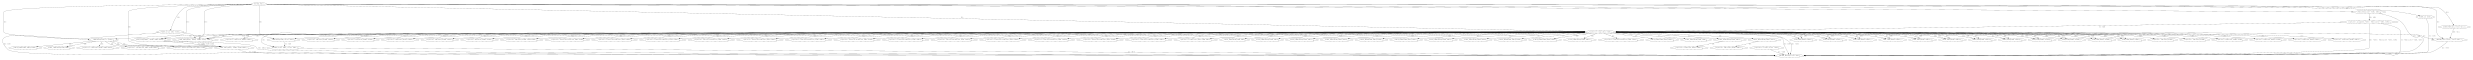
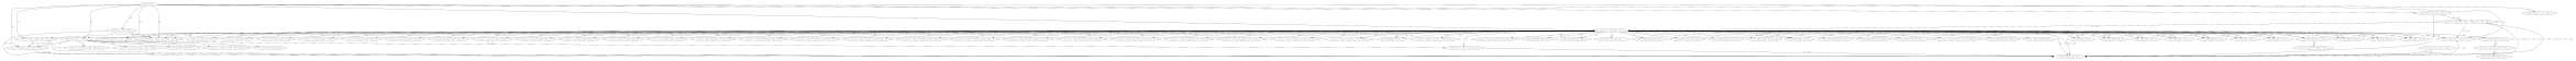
  digraph {
    fontname="Liberation Mono"
    node [fontname="Liberation Mono"]
    edge [fontname="Liberation Mono"]
    n1 [label=<(METHOD,FUN1)<SUB>1</SUB>>]
    n2 [label=<(PARAM,struct VAR2 *VAR3)<SUB>1</SUB>>]
-   n3 [label=<(PARAM,int VAR4)<SUB>2</SUB>>]
    n4 [label=<(FUN3,FUN3(&amp;VAR7, &amp;VAR8, &amp;VAR5-&gt;VAR9, VAR3))<SUB>8</SUB>>]
    n5 [label=<(FUN7,FUN7(VAR22, &amp;VAR5-&gt;VAR9.VAR23))<SUB>30</SUB>>]
    n6 [label=<(&lt;operator&gt;.logicalNot,!VAR5)<SUB>6</SUB>>]
    n7 [label=<(IDENTIFIER,VAR4,if (VAR4))<SUB>32</SUB>>]
    n8 [label=<(IDENTIFIER,VAR5,return VAR5;)<SUB>35</SUB>>]
    n9 [label=<(FUN2,FUN2(sizeof *VAR5, VAR6))<SUB>4</SUB>>]
    n10 [label=<(RETURN,return NULL;,return NULL;)<SUB>7</SUB>>]
    n11 [label=<(FUN7,FUN7(VAR24, &amp;VAR5-&gt;VAR9.VAR23))<SUB>33</SUB>>]
    n12 [label=<(IDENTIFIER,NULL,return NULL;)<SUB>7</SUB>>]
    n13 [label=<(METHOD_RETURN,struct VAR1)<SUB>1</SUB>>]
    n14 [label=<(FUN4,FUN4(&amp;VAR5-&gt;VAR10))<SUB>9</SUB>>]
    n15 [label=<(FUN4,FUN4(&amp;VAR5-&gt;VAR11))<SUB>10</SUB>>]
    n16 [label=<(FUN4,FUN4(&amp;VAR5-&gt;VAR12))<SUB>11</SUB>>]
    n17 [label=<(FUN4,FUN4(&amp;VAR5-&gt;VAR13))<SUB>12</SUB>>]
    n18 [label=<(FUN4,FUN4(&amp;VAR5-&gt;VAR14))<SUB>13</SUB>>]
    n19 [label=<(FUN4,FUN4(&amp;VAR5-&gt;VAR15))<SUB>15</SUB>>]
    n20 [label=<(FUN5,FUN5(&amp;VAR5-&gt;VAR16))<SUB>18</SUB>>]
    n21 [label=<(FUN6,FUN6(&amp;VAR5-&gt;VAR17))<SUB>20</SUB>>]
    n22 [label=<(FUN6,FUN6(&amp;VAR5-&gt;VAR18))<SUB>21</SUB>>]
    n23 [label=<(FUN6,FUN6(&amp;VAR5-&gt;VAR19))<SUB>22</SUB>>]
    n24 [label=<(FUN6,FUN6(&amp;VAR5-&gt;VAR20))<SUB>23</SUB>>]
    n25 [label=<(FUN6,FUN6(&amp;VAR5-&gt;VAR21))<SUB>25</SUB>>]
    n26 [label=<(RETURN,return VAR5;,return VAR5;)<SUB>35</SUB>>]
    n27 [label=<(&lt;operator&gt;.addressOf,&amp;VAR7)<SUB>8</SUB>>]
    n28 [label=<(&lt;operator&gt;.addressOf,&amp;VAR8)<SUB>8</SUB>>]
    n29 [label=<(&lt;operator&gt;.addressOf,&amp;VAR5-&gt;VAR9)<SUB>8</SUB>>]
    n30 [label=<(&lt;operator&gt;.addressOf,&amp;VAR5-&gt;VAR10)<SUB>9</SUB>>]
    n31 [label=<(&lt;operator&gt;.addressOf,&amp;VAR5-&gt;VAR12)<SUB>11</SUB>>]
    n32 [label=<(&lt;operator&gt;.addressOf,&amp;VAR5-&gt;VAR13)<SUB>12</SUB>>]
    n33 [label=<(&lt;operator&gt;.addressOf,&amp;VAR5-&gt;VAR14)<SUB>13</SUB>>]
    n34 [label=<(&lt;operator&gt;.addressOf,&amp;VAR5-&gt;VAR15)<SUB>15</SUB>>]
    n35 [label=<(&lt;operator&gt;.addressOf,&amp;VAR5-&gt;VAR16)<SUB>18</SUB>>]
    n36 [label=<(&lt;operator&gt;.addressOf,&amp;VAR5-&gt;VAR18)<SUB>21</SUB>>]
    n37 [label=<(&lt;operator&gt;.addressOf,&amp;VAR5-&gt;VAR19)<SUB>22</SUB>>]
    n38 [label=<(&lt;operator&gt;.addressOf,&amp;VAR5-&gt;VAR21)<SUB>25</SUB>>]
    n39 [label=<(&lt;operator&gt;.addressOf,&amp;VAR5-&gt;VAR9.VAR23)<SUB>30</SUB>>]
    n40 [label=<(&lt;operator&gt;.indirectFieldAccess,VAR5-&gt;VAR9)<SUB>8</SUB>>]
    n41 [label=<(&lt;operator&gt;.indirectFieldAccess,VAR5-&gt;VAR10)<SUB>9</SUB>>]
    n42 [label=<(&lt;operator&gt;.indirectFieldAccess,VAR5-&gt;VAR11)<SUB>10</SUB>>]
    n43 [label=<(&lt;operator&gt;.indirectFieldAccess,VAR5-&gt;VAR12)<SUB>11</SUB>>]
    n44 [label=<(&lt;operator&gt;.indirectFieldAccess,VAR5-&gt;VAR13)<SUB>12</SUB>>]
    n45 [label=<(&lt;operator&gt;.indirectFieldAccess,VAR5-&gt;VAR14)<SUB>13</SUB>>]
    n46 [label=<(&lt;operator&gt;.indirectFieldAccess,VAR5-&gt;VAR15)<SUB>15</SUB>>]
    n47 [label=<(&lt;operator&gt;.indirectFieldAccess,VAR5-&gt;VAR16)<SUB>18</SUB>>]
    n48 [label=<(&lt;operator&gt;.indirectFieldAccess,VAR5-&gt;VAR17)<SUB>20</SUB>>]
    n49 [label=<(&lt;operator&gt;.indirectFieldAccess,VAR5-&gt;VAR18)<SUB>21</SUB>>]
    n50 [label=<(&lt;operator&gt;.indirectFieldAccess,VAR5-&gt;VAR19)<SUB>22</SUB>>]
    n51 [label=<(&lt;operator&gt;.indirectFieldAccess,VAR5-&gt;VAR20)<SUB>23</SUB>>]
    n52 [label=<(&lt;operator&gt;.indirectFieldAccess,VAR5-&gt;VAR21)<SUB>25</SUB>>]
    n53 [label=<(&lt;operator&gt;.fieldAccess,VAR5-&gt;VAR9.VAR23)<SUB>30</SUB>>]
    n54 [label=<(FIELD_IDENTIFIER,VAR9,VAR9)<SUB>8</SUB>>]
    n55 [label=<(FIELD_IDENTIFIER,VAR10,VAR10)<SUB>9</SUB>>]
    n56 [label=<(FIELD_IDENTIFIER,VAR11,VAR11)<SUB>90</SUB>>]
    n57 [label=<(FIELD_IDENTIFIER,VAR12,VAR12)<SUB>11</SUB>>]
    n58 [label=<(FIELD_IDENTIFIER,VAR13,VAR13)<SUB>12</SUB>>]
    n59 [label=<(FIELD_IDENTIFIER,VAR14,VAR14)<SUB>13</SUB>>]
    n60 [label=<(FIELD_IDENTIFIER,VAR15,VAR15)<SUB>15</SUB>>]
    n61 [label=<(FIELD_IDENTIFIER,VAR16,VAR16)<SUB>18</SUB>>]
    n62 [label=<(FIELD_IDENTIFIER,VAR17,VAR17)<SUB>20</SUB>>]
    n63 [label=<(FIELD_IDENTIFIER,VAR18,VAR18)<SUB>21</SUB>>]
    n64 [label=<(FIELD_IDENTIFIER,VAR19,VAR19)<SUB>22</SUB>>]
    n65 [label=<(FIELD_IDENTIFIER,VAR20,VAR20)<SUB>23</SUB>>]
    n66 [label=<(FIELD_IDENTIFIER,VAR21,VAR21)<SUB>25</SUB>>]
    n67 [label=<(&lt;operator&gt;.indirectFieldAccess,VAR5-&gt;VAR9)<SUB>30</SUB>>]
    n68 [label=<(FIELD_IDENTIFIER,VAR23,VAR23)<SUB>30</SUB>>]
    n69 [label=<(FIELD_IDENTIFIER,VAR9,VAR9)<SUB>30</SUB>>]
    n70 [label=<(&lt;operator&gt;.addressOf,&amp;VAR5-&gt;VAR9.VAR23)<SUB>33</SUB>>]
    n71 [label=<(&lt;operator&gt;.fieldAccess,VAR5-&gt;VAR9.VAR23)<SUB>33</SUB>>]
    n72 [label=<(&lt;operator&gt;.indirectFieldAccess,VAR5-&gt;VAR9)<SUB>33</SUB>>]
    n73 [label=<(FIELD_IDENTIFIER,VAR23,VAR23)<SUB>33</SUB>>]
    n74 [label=<(FIELD_IDENTIFIER,VAR9,VAR9)<SUB>33</SUB>>]
    n75 [label=<(&lt;operator&gt;.assignment,*VAR5 = FUN2(sizeof *VAR5, VAR6))<SUB>4</SUB>>]
    n76 [label=<(&lt;operator&gt;.addressOf,&amp;VAR5-&gt;VAR11)<SUB>10</SUB>>]
    n77 [label=<(&lt;operator&gt;.addressOf,&amp;VAR5-&gt;VAR17)<SUB>20</SUB>>]
    n78 [label=<(&lt;operator&gt;.sizeOf,sizeof *VAR5)<SUB>4</SUB>>]
    n1 -> n2 [label="DDG: "]
-   n1 -> n3 [label="DDG: "]
    n1 -> n4 [label="DDG: "]
    n1 -> n5 [label="DDG: "]
    n1 -> n6 [label="DDG: "]
    n1 -> n7 [label="DDG: "]
    n1 -> n8 [label="DDG: "]
    n1 -> n9 [label="DDG: "]
    n1 -> n10 [label="DDG: "]
    n1 -> n11 [label="DDG: "]
    n1 -> n12 [label="DDG: "]
    n2 -> n4 [label="DDG: VAR3"]
    n2 -> n13 [label="DDG: VAR3"]
-   n3 -> n13 [label="DDG: VAR4"]
    n5 -> n11 [label="DDG: &amp;VAR5-&gt;VAR9.VAR23"]
    n5 -> n13 [label="DDG: VAR22"]
    n6 -> n4 [label="DDG: VAR5"]
    n6 -> n4 [label="CDG: "]
    n6 -> n5 [label="CDG: "]
    n6 -> n7 [label="CDG: "]
    n6 -> n8 [label="DDG: VAR5"]
    n6 -> n10 [label="CDG: "]
    n6 -> n13 [label="DDG: VAR5"]
    n6 -> n13 [label="DDG: !VAR5"]
    n6 -> n14 [label="DDG: VAR5"]
    n6 -> n14 [label="CDG: "]
    n6 -> n15 [label="DDG: VAR5"]
    n6 -> n15 [label="CDG: "]
    n6 -> n16 [label="DDG: VAR5"]
    n6 -> n16 [label="CDG: "]
    n6 -> n17 [label="DDG: VAR5"]
    n6 -> n17 [label="CDG: "]
    n6 -> n18 [label="DDG: VAR5"]
    n6 -> n18 [label="CDG: "]
    n6 -> n19 [label="DDG: VAR5"]
    n6 -> n19 [label="CDG: "]
    n6 -> n20 [label="DDG: VAR5"]
    n6 -> n20 [label="CDG: "]
    n6 -> n21 [label="DDG: VAR5"]
    n6 -> n21 [label="CDG: "]
    n6 -> n22 [label="DDG: VAR5"]
    n6 -> n22 [label="CDG: "]
    n6 -> n23 [label="DDG: VAR5"]
    n6 -> n23 [label="CDG: "]
    n6 -> n24 [label="DDG: VAR5"]
    n6 -> n24 [label="CDG: "]
    n6 -> n25 [label="DDG: VAR5"]
    n6 -> n25 [label="CDG: "]
    n6 -> n26 [label="CDG: "]
    n6 -> n27 [label="CDG: "]
    n6 -> n28 [label="CDG: "]
    n6 -> n29 [label="CDG: "]
    n6 -> n30 [label="CDG: "]
    n6 -> n31 [label="CDG: "]
    n6 -> n32 [label="CDG: "]
    n6 -> n33 [label="CDG: "]
    n6 -> n34 [label="CDG: "]
    n6 -> n35 [label="CDG: "]
    n6 -> n36 [label="CDG: "]
    n6 -> n37 [label="CDG: "]
    n6 -> n38 [label="CDG: "]
    n6 -> n39 [label="CDG: "]
    n6 -> n40 [label="CDG: "]
    n6 -> n41 [label="CDG: "]
    n6 -> n42 [label="CDG: "]
    n6 -> n43 [label="CDG: "]
    n6 -> n44 [label="CDG: "]
    n6 -> n45 [label="CDG: "]
    n6 -> n46 [label="CDG: "]
    n6 -> n47 [label="CDG: "]
    n6 -> n48 [label="CDG: "]
    n6 -> n49 [label="CDG: "]
    n6 -> n50 [label="CDG: "]
    n6 -> n51 [label="CDG: "]
    n6 -> n52 [label="CDG: "]
    n6 -> n53 [label="CDG: "]
    n6 -> n54 [label="CDG: "]
    n6 -> n55 [label="CDG: "]
    n6 -> n56 [label="CDG: "]
    n6 -> n57 [label="CDG: "]
    n6 -> n58 [label="CDG: "]
    n6 -> n59 [label="CDG: "]
    n6 -> n60 [label="CDG: "]
    n6 -> n61 [label="CDG: "]
    n6 -> n62 [label="CDG: "]
    n6 -> n63 [label="CDG: "]
    n6 -> n64 [label="CDG: "]
-   n6 -> n65 [label="CDG: "]
+   n77 -> n65 [label="CDG: "]
    n6 -> n66 [label="CDG: "]
    n6 -> n67 [label="CDG: "]
    n6 -> n68 [label="CDG: "]
    n6 -> n69 [label="CDG: "]
    n7 -> n11 [label="CDG: "]
    n7 -> n70 [label="CDG: "]
    n7 -> n71 [label="CDG: "]
    n7 -> n72 [label="CDG: "]
    n7 -> n73 [label="CDG: "]
    n7 -> n74 [label="CDG: "]
    n8 -> n26 [label="DDG: VAR5"]
    n9 -> n13 [label="DDG: VAR6"]
    n9 -> n75 [label="DDG: VAR6"]
    n10 -> n13 [label="DDG: &lt;RET&gt;"]
    n11 -> n13 [label="DDG: VAR24"]
-   n12 -> n10 [label="DDG: NULL"]
+   n75 -> n10 [label="DDG: NULL"]
    n26 -> n13 [label="DDG: &lt;RET&gt;"]
    n60 -> n77 [label="CDG: "]
    n62 -> n76 [label="CDG: "]
    n75 -> n6 [label="DDG: VAR5"]
    n75 -> n13 [label="DDG: FUN2(sizeof *VAR5, VAR6)"]
    n75 -> n13 [label="DDG: *VAR5 = FUN2(sizeof *VAR5, VAR6)"]
    n78 -> n13 [label="DDG: *VAR5"]
  }
